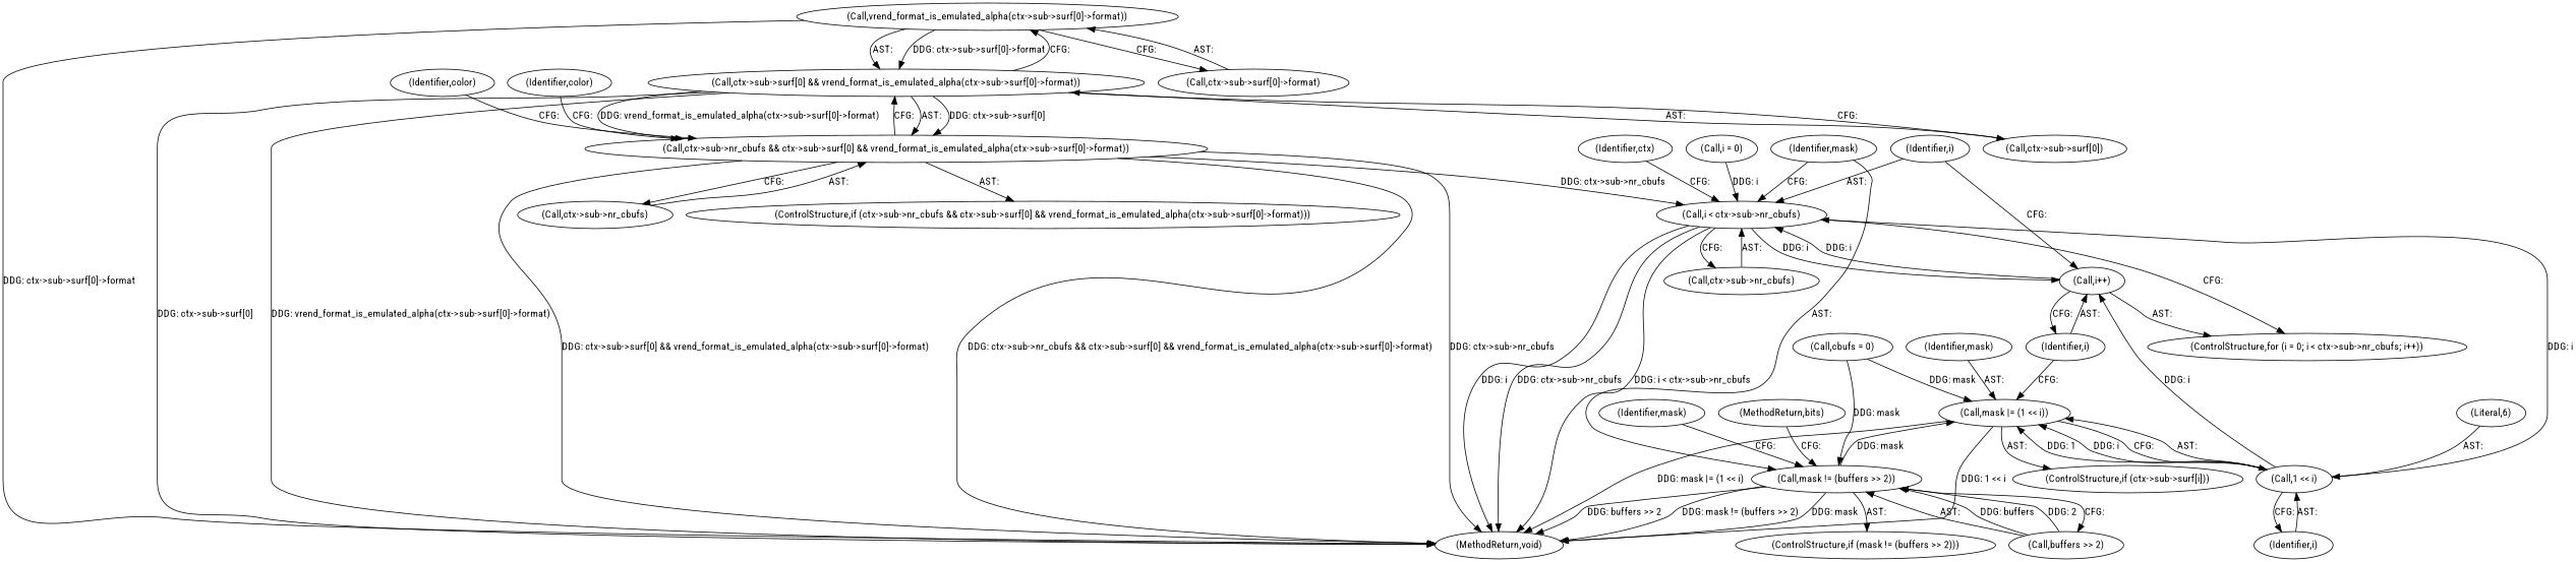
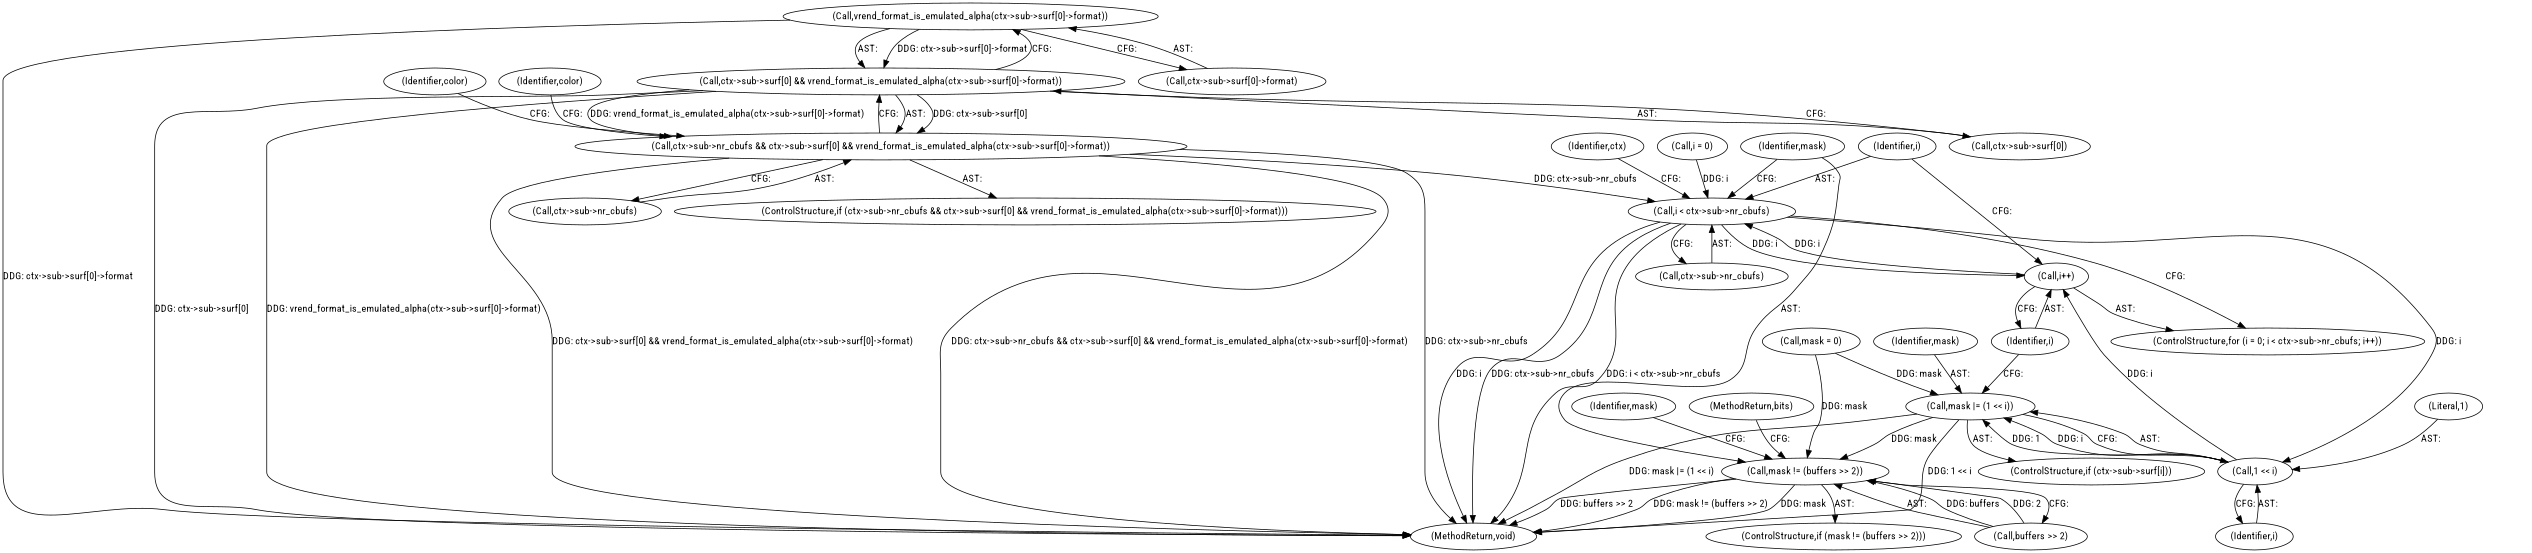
  digraph {
    fontname="Roboto Condensed"
    node [fontname="Roboto Condensed"]
    edge [fontname="Roboto Condensed"]
    n1 [label="(Call,vrend_format_is_emulated_alpha(ctx->sub->surf[0]->format))"]
    n2 [label="(Call,ctx->sub->surf[0] && vrend_format_is_emulated_alpha(ctx->sub->surf[0]->format))"]
    n3 [label="(Call,ctx->sub->surf[0]->format)"]
    n4 [label="(MethodReturn,void)"]
    n5 [label="(Call,ctx->sub->nr_cbufs && ctx->sub->surf[0] && vrend_format_is_emulated_alpha(ctx->sub->surf[0]->format))"]
    n6 [label="(Call,ctx->sub->surf[0])"]
    n7 [label="(Call,i < ctx->sub->nr_cbufs)"]
    n8 [label="(Call,ctx->sub->nr_cbufs)"]
    n9 [label="(ControlStructure,if (ctx->sub->nr_cbufs && ctx->sub->surf[0] && vrend_format_is_emulated_alpha(ctx->sub->surf[0]->format)))"]
    n10 [label="(Call,i++)"]
    n11 [label="(Call,1 << i)"]
    n12 [label="(ControlStructure,for (i = 0; i < ctx->sub->nr_cbufs; i++))"]
    n13 [label="(Call,ctx->sub->nr_cbufs)"]
    n14 [label="(Identifier,i)"]
    n15 [label="(Call,mask |= (1 << i))"]
    n16 [label="(Identifier,i)"]
    n17 [label="(Call,mask != (buffers >> 2))"]
    n18 [label="(ControlStructure,if (ctx->sub->surf[i]))"]
    n19 [label="(ControlStructure,if (mask != (buffers >> 2)))"]
    n20 [label="(Call,buffers >> 2)"]
    n21 [label="(Identifier,ctx)"]
    n22 [label="(Identifier,color)"]
-   n23 [label="(Call,cbufs = 0)"]
+   n23 [label="(Call,mask = 0)"]
    n24 [label="(Identifier,mask)"]
    n25 [label="(Identifier,color)"]
    n26 [label="(Identifier,mask)"]
-   n27 [label="(Literal,6)"]
+   n27 [label="(Literal,1)"]
    n28 [label="(Identifier,mask)"]
    n29 [label="(MethodReturn,bits)"]
    n30 [label="(Identifier,i)"]
    n31 [label="(Call,i = 0)"]
    n1 -> n2 [label="AST: "]
    n1 -> n2 [label="DDG: ctx->sub->surf[0]->format"]
    n1 -> n3 [label="CFG: "]
    n1 -> n4 [label="DDG: ctx->sub->surf[0]->format"]
    n2 -> n1 [label="CFG: "]
    n2 -> n4 [label="DDG: ctx->sub->surf[0]"]
    n2 -> n4 [label="DDG: vrend_format_is_emulated_alpha(ctx->sub->surf[0]->format)"]
    n2 -> n5 [label="AST: "]
    n2 -> n5 [label="DDG: ctx->sub->surf[0]"]
    n2 -> n5 [label="DDG: vrend_format_is_emulated_alpha(ctx->sub->surf[0]->format)"]
    n2 -> n6 [label="CFG: "]
    n3 -> n1 [label="AST: "]
    n5 -> n2 [label="CFG: "]
    n5 -> n4 [label="DDG: ctx->sub->nr_cbufs"]
    n5 -> n4 [label="DDG: ctx->sub->surf[0] && vrend_format_is_emulated_alpha(ctx->sub->surf[0]->format)"]
    n5 -> n4 [label="DDG: ctx->sub->nr_cbufs && ctx->sub->surf[0] && vrend_format_is_emulated_alpha(ctx->sub->surf[0]->format)"]
    n5 -> n7 [label="DDG: ctx->sub->nr_cbufs"]
    n5 -> n8 [label="CFG: "]
    n5 -> n9 [label="AST: "]
    n6 -> n2 [label="AST: "]
    n7 -> n4 [label="DDG: i < ctx->sub->nr_cbufs"]
    n7 -> n4 [label="DDG: ctx->sub->nr_cbufs"]
    n7 -> n4 [label="DDG: i"]
    n7 -> n10 [label="DDG: i"]
-   n11 -> n7 [label="DDG: i"]
+   n7 -> n11 [label="DDG: i"]
    n7 -> n12 [label="CFG: "]
    n7 -> n13 [label="CFG: "]
    n8 -> n5 [label="AST: "]
    n10 -> n7 [label="DDG: i"]
    n10 -> n12 [label="AST: "]
    n10 -> n14 [label="CFG: "]
    n11 -> n10 [label="DDG: i"]
    n11 -> n15 [label="AST: "]
    n11 -> n15 [label="DDG: 1"]
    n11 -> n15 [label="DDG: i"]
    n11 -> n16 [label="CFG: "]
    n13 -> n7 [label="AST: "]
    n14 -> n10 [label="AST: "]
    n14 -> n15 [label="CFG: "]
    n15 -> n4 [label="DDG: mask |= (1 << i)"]
    n15 -> n4 [label="DDG: 1 << i"]
    n15 -> n11 [label="CFG: "]
-   n17 -> n15 [label="DDG: mask"]
+   n15 -> n17 [label="DDG: mask"]
    n15 -> n18 [label="AST: "]
    n16 -> n11 [label="AST: "]
    n17 -> n4 [label="DDG: mask != (buffers >> 2)"]
    n17 -> n4 [label="DDG: mask"]
    n17 -> n4 [label="DDG: buffers >> 2"]
    n17 -> n19 [label="AST: "]
    n17 -> n20 [label="CFG: "]
    n20 -> n17 [label="AST: "]
    n20 -> n17 [label="DDG: buffers"]
    n20 -> n17 [label="DDG: 2"]
    n21 -> n7 [label="CFG: "]
    n22 -> n5 [label="CFG: "]
    n23 -> n15 [label="DDG: mask"]
    n23 -> n17 [label="DDG: mask"]
    n24 -> n15 [label="AST: "]
    n25 -> n5 [label="CFG: "]
    n26 -> n7 [label="CFG: "]
    n26 -> n17 [label="AST: "]
    n27 -> n11 [label="AST: "]
    n28 -> n17 [label="CFG: "]
    n29 -> n17 [label="CFG: "]
    n30 -> n7 [label="AST: "]
    n30 -> n10 [label="CFG: "]
    n31 -> n7 [label="DDG: i"]
  }
